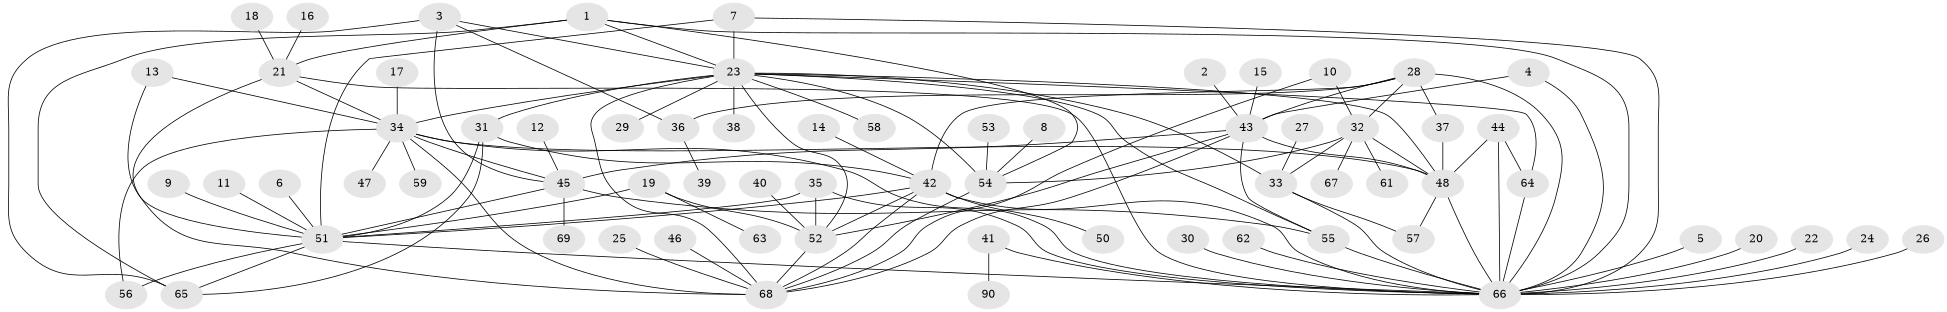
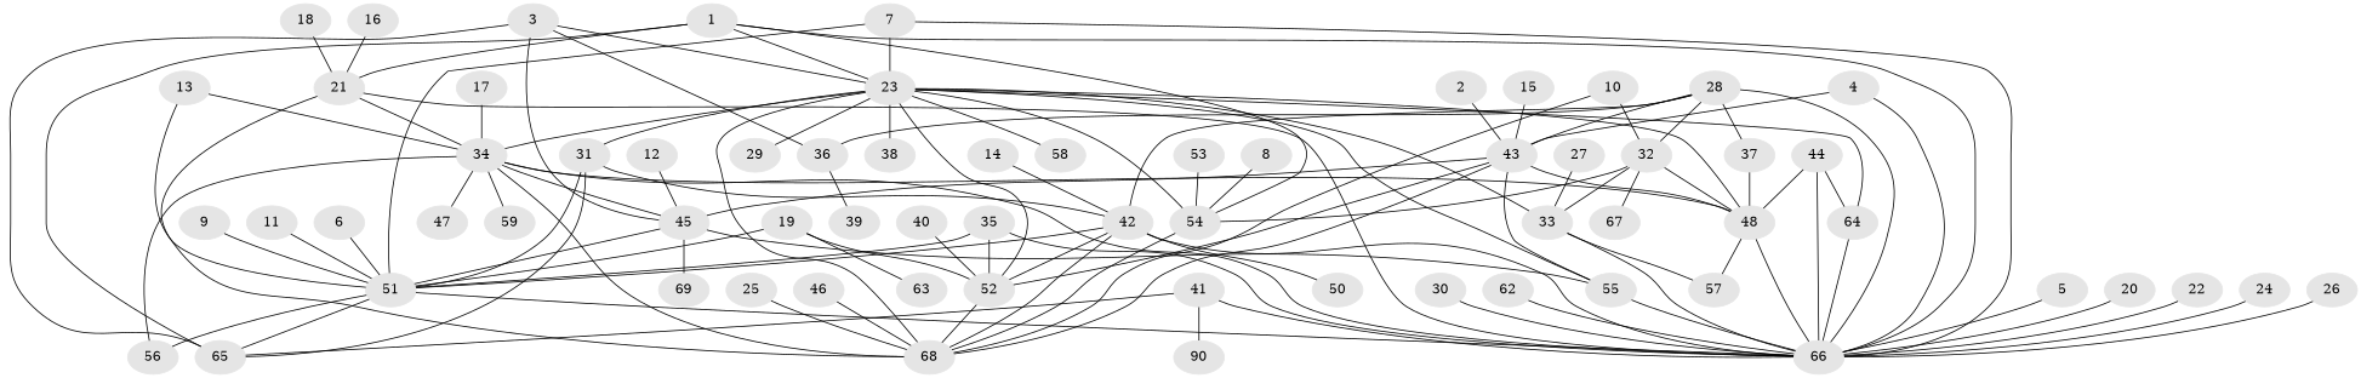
  graph {
    node [color=gray90 style=filled]
    edge [weight=1.0]
    1
    21
    23
    54
    65
    66
    68
    34
    52
    29
    31
    33
    38
    48
    55
    58
    64
    2
    43
    45
    3
    36
    39
    51
    n25 [label=69]
    4
    5
    6
    56
    7
    8
    9
    10
    32
-   61
    67
    11
    12
    13
    47
    59
    14
    42
    50
    15
    16
    17
    18
    19
    63
    20
    22
    57
    24
    25
    26
    27
    28
    37
    30
    35
    40
    41
    n64 [label=90]
    44
    46
    53
    62
    1 -- 21
    1 -- 23
    1 -- 54
    1 -- 65 [weight=2.0]
    1 -- 66
    21 -- 66
    21 -- 68
    21 -- 34
    23 -- 54
    23 -- 68
    23 -- 34 [weight=2.0]
    23 -- 52
    23 -- 29
    23 -- 31
    23 -- 33
    23 -- 38
    23 -- 48
    23 -- 55
    23 -- 58
    23 -- 64
    54 -- 68
    34 -- 66
    34 -- 68
    34 -- 48
    34 -- 45
    34 -- 56
    34 -- 47
    34 -- 59
    52 -- 68
    31 -- 65
    31 -- 51
    31 -- 42 [weight=2.0]
    33 -- 66
    33 -- 57
    48 -- 66
    48 -- 57
    55 -- 66
    64 -- 66
    2 -- 43
    43 -- 68
    43 -- 52
    43 -- 48
    43 -- 55
    43 -- 45
    45 -- 55
    45 -- 51
    45 -- n25
    3 -- 23
    3 -- 65 [weight=2.0]
    3 -- 45
    3 -- 36
    36 -- 39
    51 -- 65
    51 -- 66
    51 -- 56
    4 -- 66
    4 -- 43
    5 -- 66
    6 -- 51
    7 -- 23
    7 -- 66
    7 -- 51
    8 -- 54
    9 -- 51
    10 -- 68
    10 -- 32
    32 -- 54
    32 -- 33
    32 -- 48
-   32 -- 61
    32 -- 67
    11 -- 51
    12 -- 45
    13 -- 34
    13 -- 51
    14 -- 42
    42 -- 66
    42 -- 68
    42 -- 52 [weight=2.0]
    42 -- 51
    42 -- 50
    15 -- 43
    16 -- 21
    17 -- 34
    18 -- 21
    19 -- 52
    19 -- 51
    19 -- 63
    20 -- 66
    22 -- 66
    24 -- 66
    25 -- 68
    26 -- 66
    27 -- 33
    28 -- 66 [weight=3.0]
    28 -- 43
    28 -- 36
    28 -- 32
    28 -- 42
    28 -- 37
    37 -- 48
    30 -- 66
    35 -- 66
    35 -- 52
    35 -- 51
    40 -- 52
+   41 -- 65
    41 -- 66
    41 -- n64
    44 -- 66
    44 -- 48
    44 -- 64
    46 -- 68
    53 -- 54
    62 -- 66
  }
